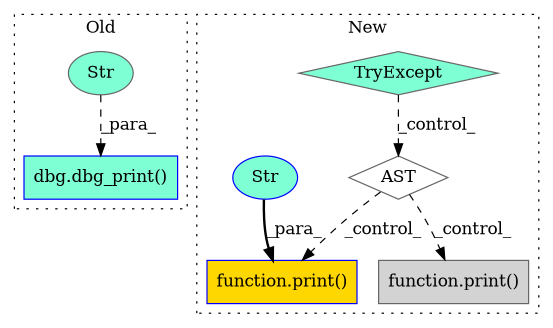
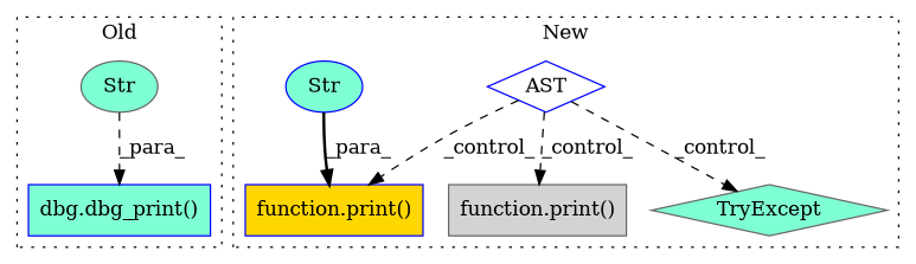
  digraph {
    node [a=75 color=blue fillcolor=aquamarine l="6,1" shape=box style=filled]
    edge [style=dashed]
    n1 [l="10,1" label="dbg.dbg_print()" s="5946,5998"]
    n2 [a=66 color=gray40 l=42 label=Str s=5956 shape=ellipse]
    n3 [a=71 color=gray40 l=53 label=TryExcept s=5500 shape=diamond]
-   n4 [a=2 color=gray40 fillcolor=white l="7,0" label=AST s="5718,0" shape=diamond]
+   n4 [a=2 fillcolor=white l="7,0" label=AST s="5718,0" shape=diamond]
    n5 [fillcolor=gold label="function.print()" s="5774,5859"]
    n6 [a=66 l=79 label=Str s=5780 shape=ellipse]
    n7 [color=gray40 fillcolor=lightgrey label="function.print()" s="5753,5760"]
    subgraph cluster_1 {
      label=Old
      style=dotted
      n1
      n2
    }
    subgraph cluster_2 {
      label=New
      style=dotted
      n3
      n4
      n5
      n6
      n7
    }
    n2 -> n1 [label=_para_]
-   n3 -> n4 [label=_control_]
+   n4 -> n3 [label=_control_]
    n4 -> n5 [label=_control_]
    n4 -> n7 [label=_control_]
    n6 -> n5 [label=_para_ style=bold]
  }
